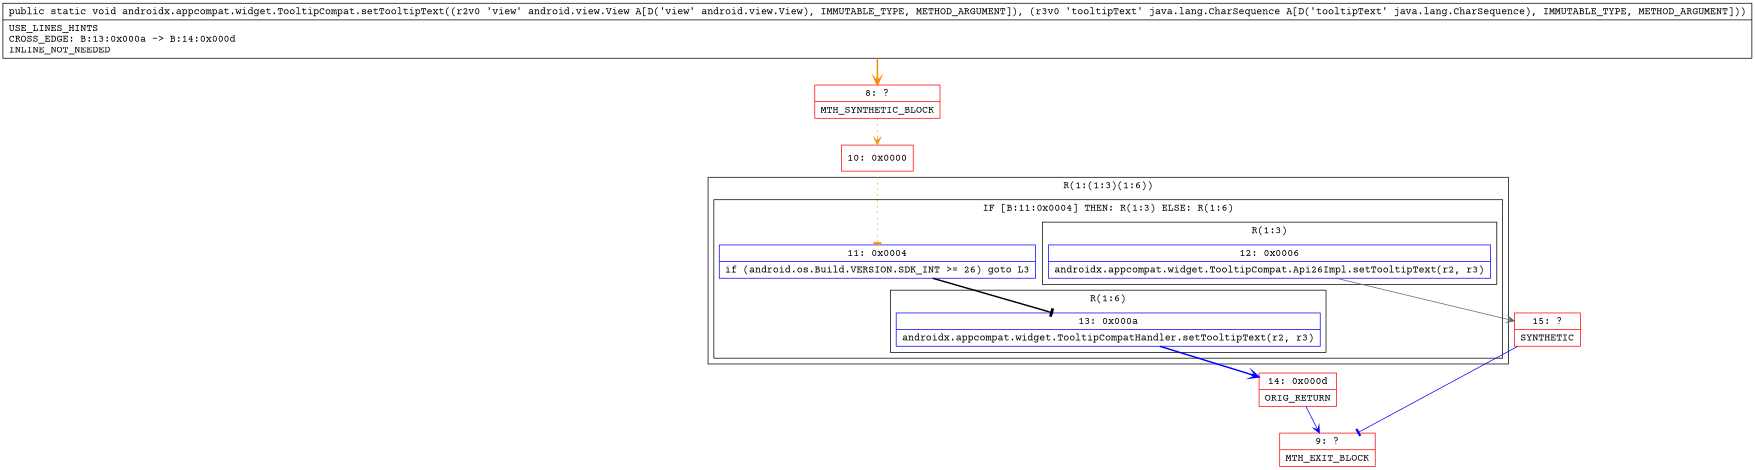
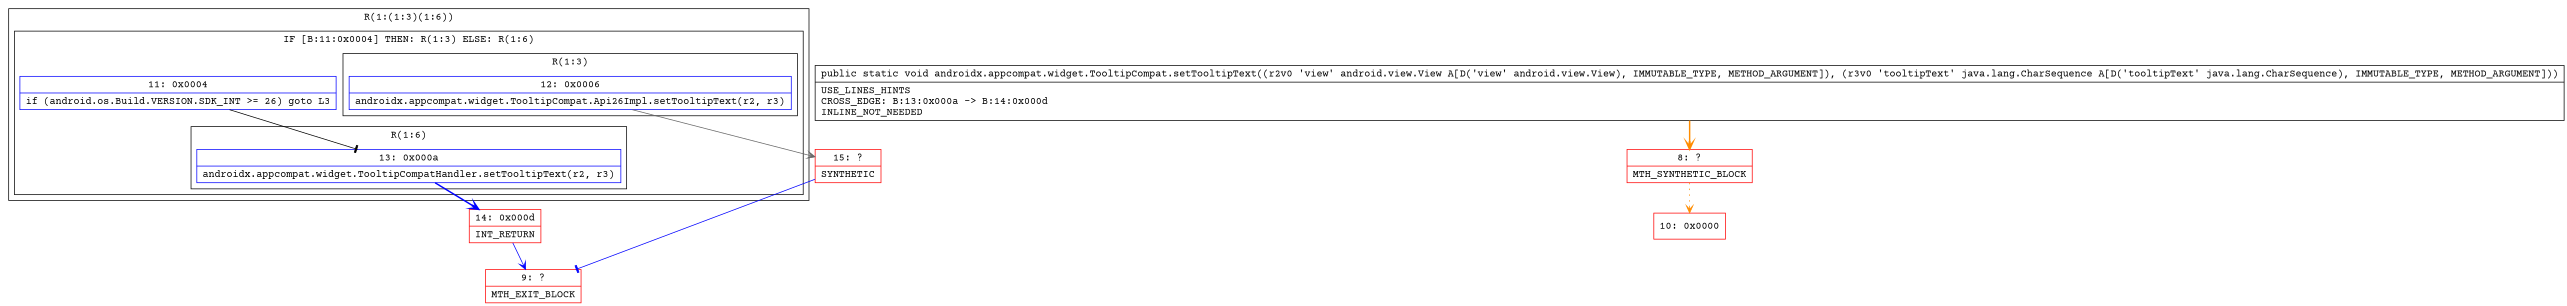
  digraph {
    fontname="Courier Prime"
    node [color=red fontname="Courier Prime" shape=record]
    edge [arrowhead=vee color=blue fontname="Courier Prime" style=solid]
    n1 [color=blue label="{12\:\ 0x0006|androidx.appcompat.widget.TooltipCompat.Api26Impl.setTooltipText(r2, r3)\l}"]
    n2 [color=blue label="{13\:\ 0x000a|androidx.appcompat.widget.TooltipCompatHandler.setTooltipText(r2, r3)\l}"]
    n3 [color=blue label="{11\:\ 0x0004|if (android.os.Build.VERSION.SDK_INT \>= 26) goto L3\l}"]
    n4 [label="{15\:\ ?|SYNTHETIC\l}"]
-   n5 [label="{14\:\ 0x000d|ORIG_RETURN\l}"]
+   n5 [label="{14\:\ 0x000d|INT_RETURN\l}"]
    n6 [label="{9\:\ ?|MTH_EXIT_BLOCK\l}"]
    n7 [label="{8\:\ ?|MTH_SYNTHETIC_BLOCK\l}"]
    n8 [label="{10\:\ 0x0000}"]
    n9 [label="{public static void androidx.appcompat.widget.TooltipCompat.setTooltipText((r2v0 'view' android.view.View A[D('view' android.view.View), IMMUTABLE_TYPE, METHOD_ARGUMENT]), (r3v0 'tooltipText' java.lang.CharSequence A[D('tooltipText' java.lang.CharSequence), IMMUTABLE_TYPE, METHOD_ARGUMENT]))  | USE_LINES_HINTS\lCROSS_EDGE: B:13:0x000a \-\> B:14:0x000d\lINLINE_NOT_NEEDED\l}" color=""]
    subgraph cluster_1 {
      label="R(1:(1:3)(1:6))"
      subgraph cluster_2 {
        label="IF [B:11:0x0004] THEN: R(1:3) ELSE: R(1:6)"
        n3
        subgraph cluster_3 {
          label="R(1:3)"
          n1
        }
        subgraph cluster_4 {
          label="R(1:6)"
          n2
        }
      }
    }
    n1 -> n4 [color=gray40]
    n2 -> n5 [style=bold]
-   n3 -> n2 [arrowhead=tee color=black style=bold]
+   n3 -> n2 [arrowhead=tee color=black]
    n4 -> n6 [arrowhead=tee]
    n5 -> n6
    n7 -> n8 [color=darkorange style=dotted]
-   n8 -> n3 [arrowhead=tee color=darkorange style=dotted]
    n9 -> n7 [color=darkorange style=bold]
  }
